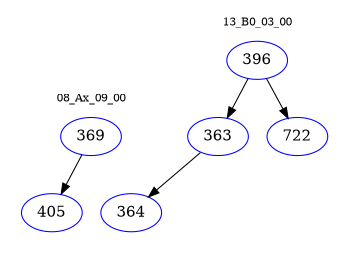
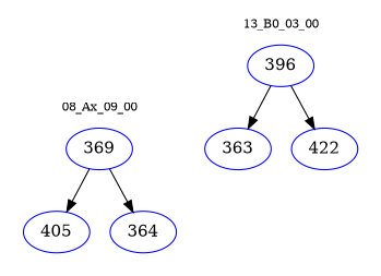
  digraph {
    node [color=blue]
    edge [color=black]
    n1 [label=369]
    n2 [label=364]
    n3 [label=405]
    n4 [label=396]
    n5 [label=363]
-   n6 [label=722]
+   n6 [label=422]
    subgraph cluster_1 {
      color=white
      fontsize=10
      label="08_Ax_09_00"
      n1
      n2
      n3
    }
    subgraph cluster_2 {
      color=white
      fontsize=10
      label="13_B0_03_00"
      n4
      n5
      n6
    }
-   n5 -> n2
+   n1 -> n2
    n1 -> n3
    n4 -> n5
    n4 -> n6
  }
